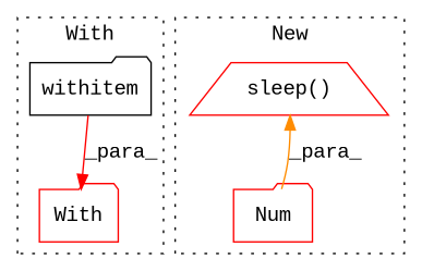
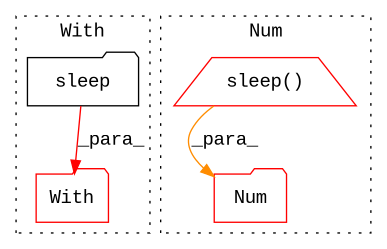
  digraph {
    fontname="Liberation Mono"
    node [color=red fontname="Liberation Mono" l=3 shape=folder]
    edge [fontname="Liberation Mono"]
-   n1 [a=49 color=black label=withitem s=872]
+   n1 [a=49 color=black label=sleep s=872]
    n2 [a=39 l="0,110" label=With s="902,914"]
    n3 [a=75 l="14,1" label="sleep()" s="1250,1267" shape=trapezium]
    n4 [a=76 label=Num s=1264]
    subgraph cluster_1 {
      label=With
      style=dotted
      n1
      n2
    }
    subgraph cluster_2 {
-     label=New
+     label=Num
      style=dotted
      n3
      n4
    }
    n1 -> n2 [color=red label=_para_]
-   n4 -> n3 [color=darkorange label=_para_]
+   n3 -> n4 [color=darkorange label=_para_]
  }
